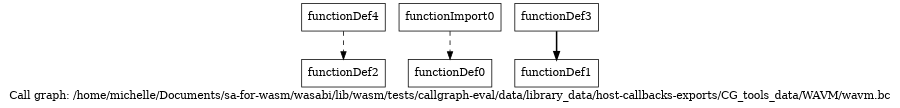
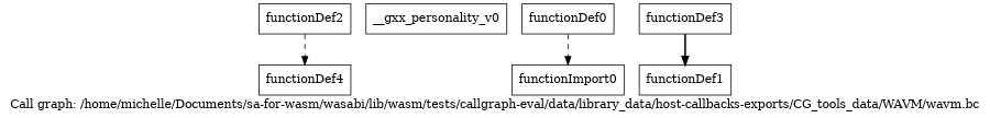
  digraph {
    label="Call graph: /home/michelle/Documents/sa-for-wasm/wasabi/lib/wasm/tests/callgraph-eval/data/library_data/host-callbacks-exports/CG_tools_data/WAVM/wavm.bc"
    node [shape=record]
    edge [style=dashed]
    n1 [label="{functionDef4}"]
+   n2 [label="{__gxx_personality_v0}"]
    n3 [label="{functionImport0}"]
    n4 [label="{functionDef0}"]
    n5 [label="{functionDef1}"]
    n6 [label="{functionDef3}"]
    n7 [label="{functionDef2}"]
-   n3 -> n4
+   n4 -> n3
    n6 -> n5 [style=bold]
-   n1 -> n7
+   n7 -> n1
  }
